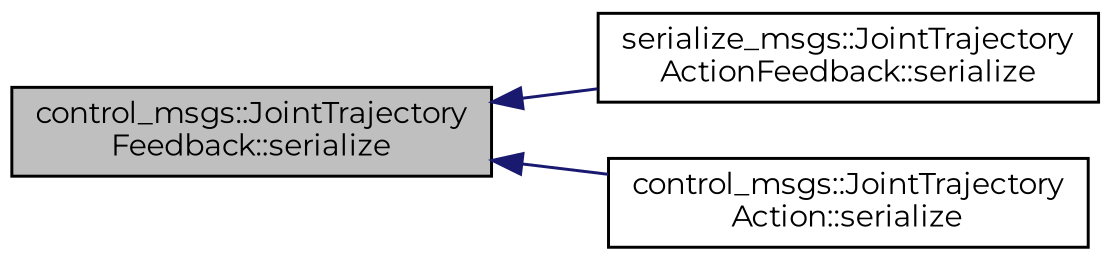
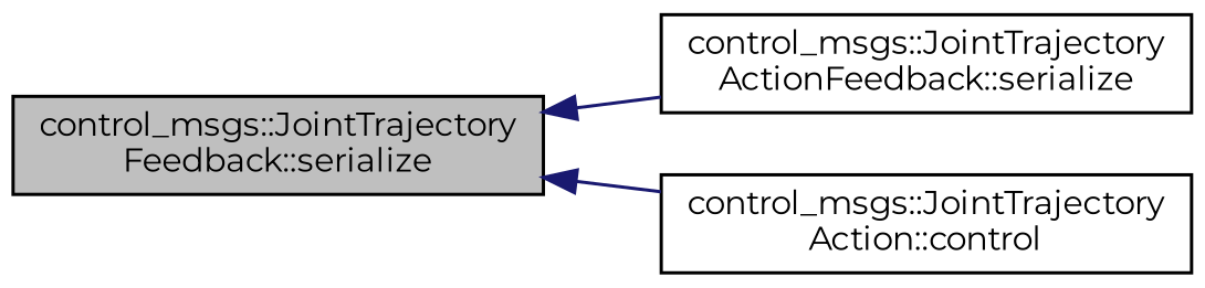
  digraph {
    fontname=Montserrat
    rankdir=LR
    node [color=black fillcolor=white fontname=Montserrat fontsize=10 shape=record style=filled]
    edge [color=midnightblue dir=back fontname=Montserrat fontsize=10 labelfontname=Helvetica labelfontsize=10 style=solid]
    n1 [fillcolor=grey75 fontcolor=black height=0.2 label="control_msgs::JointTrajectory\lFeedback::serialize" width=0.4]
-   n2 [height=0.2 label="serialize_msgs::JointTrajectory\lActionFeedback::serialize" width=0.4]
-   n3 [height=0.2 label="control_msgs::JointTrajectory\lAction::serialize" width=0.4]
+   n2 [height=0.2 label="control_msgs::JointTrajectory\lActionFeedback::serialize" width=0.4]
+   n3 [height=0.2 label="control_msgs::JointTrajectory\lAction::control" width=0.4]
    n1 -> n2
    n1 -> n3
  }
